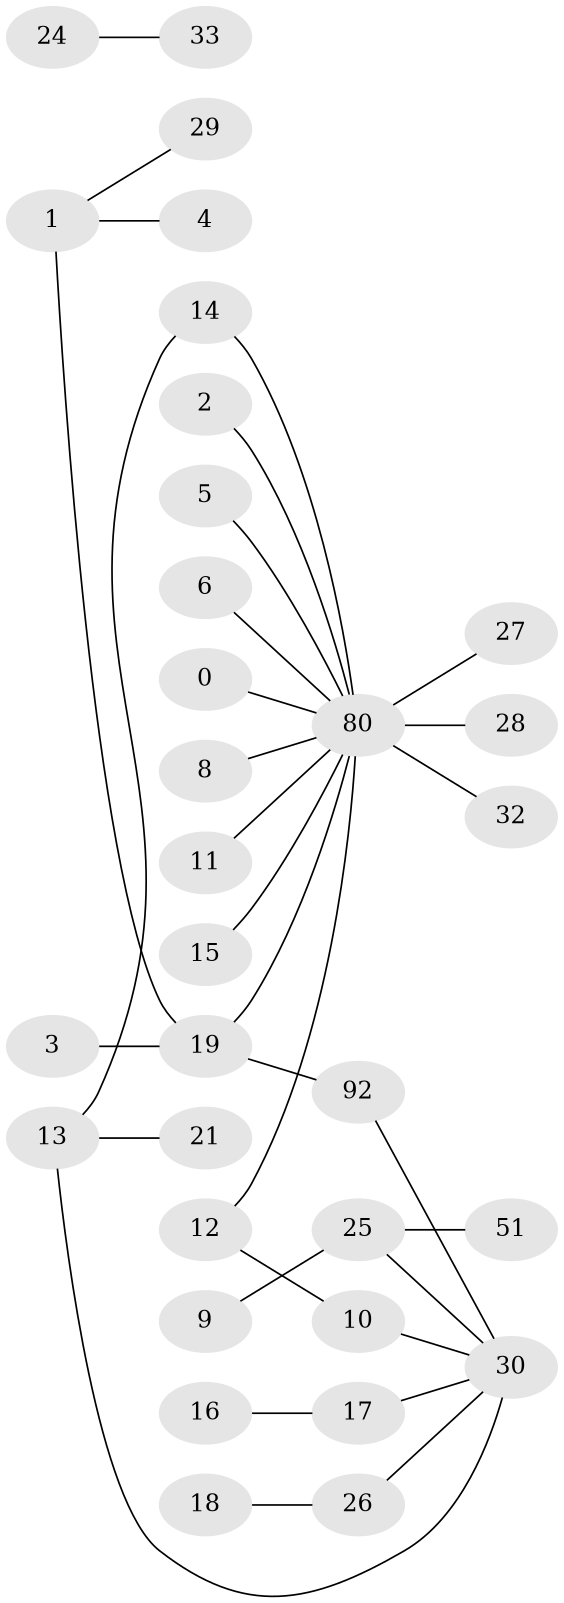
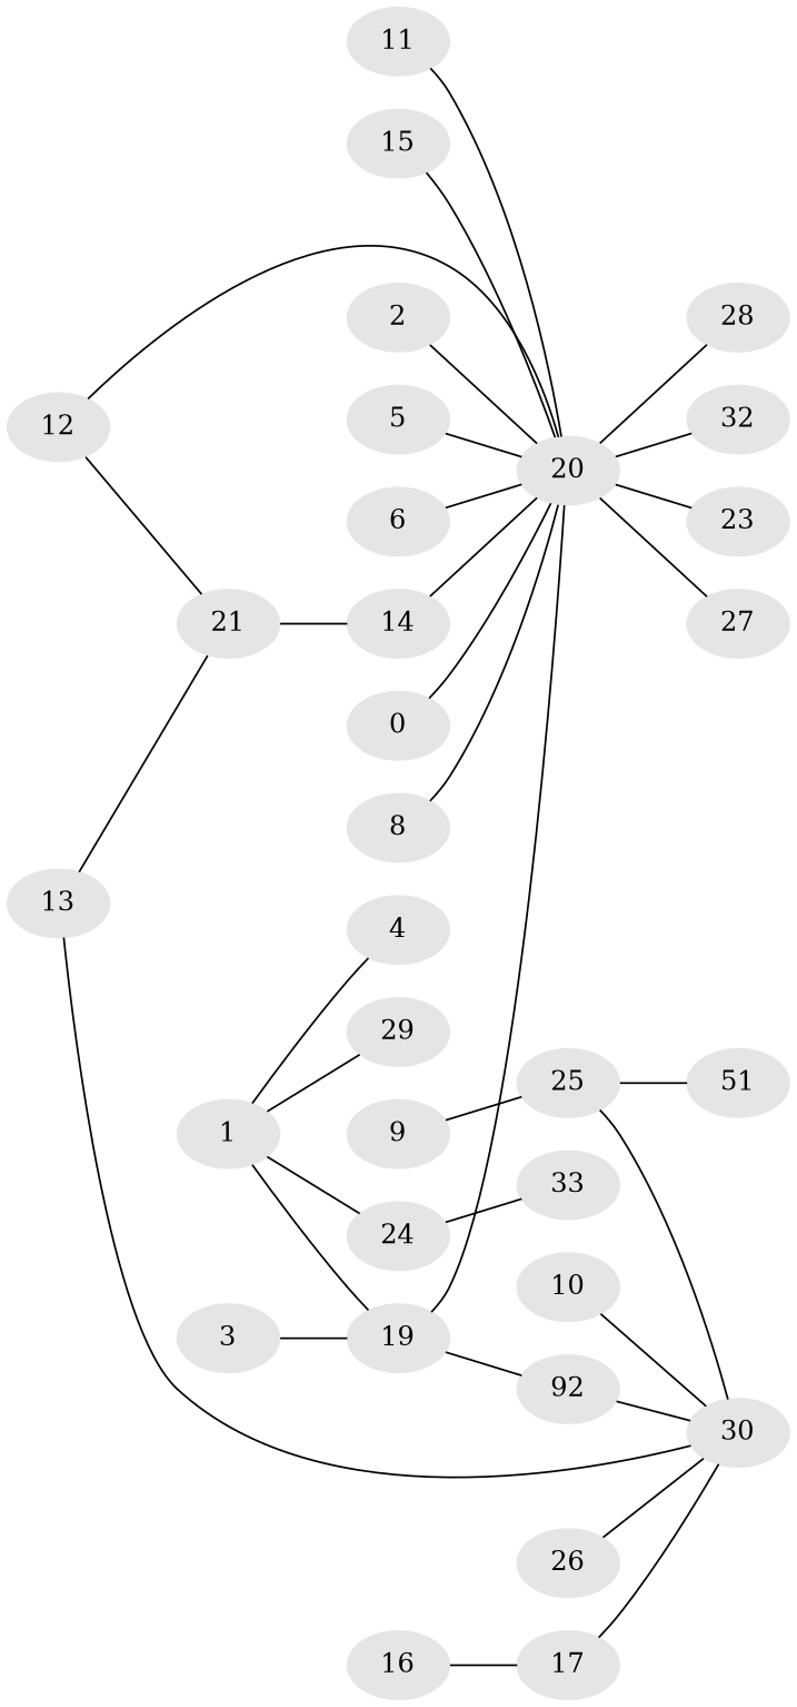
  graph {
    rankdir=LR
    node [color=gray90 style=filled]
    edge [weight=1.0]
    1
    4
    19
    24
    29
-   20 [label=80]
+   20
    n7 [label=92]
    33
    2
+   23
    27
    28
    32
    3
    5
    6
    n17 [label=0]
    8
    9
    25
    30
    n22 [label=51]
    10
    11
    12
    21
    13
    14
    15
    16
    17
-   18
    26
    1 -- 4
    1 -- 19
+   1 -- 24
    1 -- 29
    19 -- 20
    19 -- n7
    24 -- 33
+   20 -- 23
    20 -- 27
    20 -- 28
    20 -- 32
    n7 -- 30
    2 -- 20
    3 -- 19
    5 -- 20
    6 -- 20
    n17 -- 20
    8 -- 20
    9 -- 25
    25 -- 30
    25 -- n22
    10 -- 30
    11 -- 20
    12 -- 20
-   12 -- 10
+   12 -- 21
    13 -- 30
    13 -- 21
-   13 -- 14
+   21 -- 14
    14 -- 20
    15 -- 20
    16 -- 17
    17 -- 30
-   18 -- 26
    26 -- 30
  }
